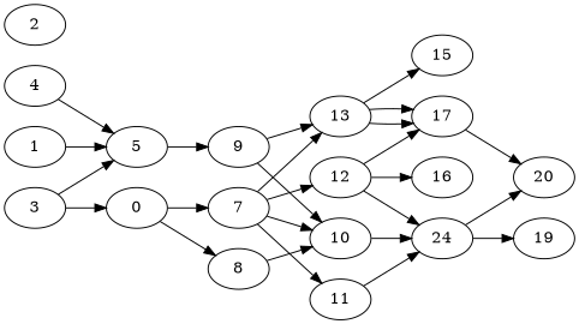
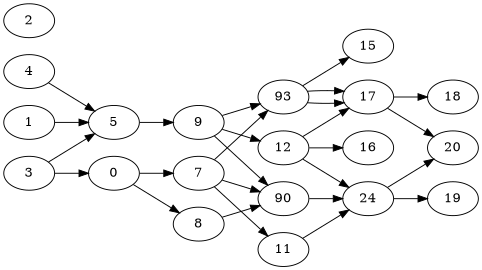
  digraph {
    rankdir=LR
    node [alpha=0.10]
    1 [expect_size=27961344]
    5 [alpha=0.01 expect_size=9636864]
    9 [alpha=0.19 expect_size=27017216]
-   10 [expect_size=36622336]
-   13 [alpha=0.08 expect_size=17733632]
+   10 [expect_size=36622336 label=90]
+   13 [alpha=0.08 expect_size=17733632 label=93]
    12 [alpha=0.18 expect_size=29231104]
    2 [alpha=0.15 expect_size=38816768]
    3 [alpha=0.18 expect_size=16937984]
    n9 [alpha=0.11 expect_size=24423424 label=0]
    7 [alpha=0.17 expect_size=46980096]
    8 [alpha=0.19 expect_size=25544704]
    11 [alpha=0.06 expect_size=51869696]
    4 [alpha=0.11 expect_size=40089600]
    n14 [expect_size=12654592 label=24]
    17 [alpha=0.11 expect_size=20409344]
    15 [alpha=0.02 expect_size=38565888]
    16 [alpha=0.05 expect_size=41103360]
    19 [alpha=0.18 expect_size=11287552]
    20 [alpha=0.15 expect_size=9715712]
+   18 [alpha=0.16 expect_size=13767680]
    1 -> 5
    5 -> 9
    9 -> 10
    9 -> 13
-   7 -> 12
+   9 -> 12
    10 -> n14
    13 -> 17
    13 -> 17
    13 -> 15
    12 -> n14
    12 -> 17
    12 -> 16
    3 -> 5
    3 -> n9
    n9 -> 7
    n9 -> 8
    7 -> 10
    7 -> 13
    7 -> 11
    8 -> 10
    11 -> n14
    4 -> 5
    n14 -> 19
    n14 -> 20
    17 -> 20
+   17 -> 18
  }
